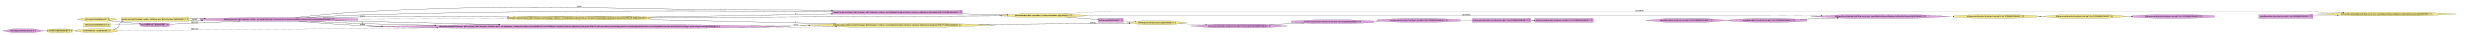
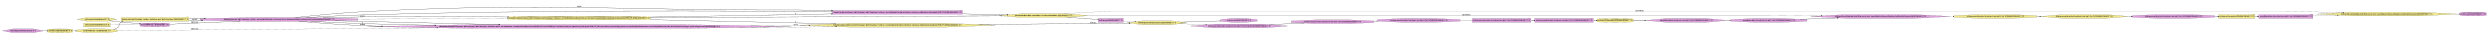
  digraph {
    fontname=Oswald
    rankdir=LR
    node [fillcolor=plum fontname=Oswald shape=hexagon style=filled]
    edge [arrowhead=dot fontname=Oswald style=bold]
    n1 [fillcolor=khaki label="testHarness.processElement(new StreamRecord<>(new Tuple2<>(\"key1\",1),7000))@@@21@@@['1', '1', '0']"]
    n2 [label="testHarness.processElement(new StreamRecord<>(new Tuple2<>(\"key1\",1),7000))@@@22@@@['1', '1', '0']" shape=octagon]
+   n3 [fillcolor=khaki label="testHarness.setProcessingTime(7000)@@@23@@@['1', '1', '0']" shape=folder]
    n4 [label="ReducingStateDescriptor<Tuple2<String,Integer>> stateDesc = new ReducingStateDescriptor<>(\"window-contents\",new SumReducer(),inputType.createSerializer(new ExecutionConfig()))@@@6@@@['1', '1', '1']" shape=octagon]
    n5 [label="WindowOperator<String,Tuple2<String,Integer>,Tuple2<String,Integer>,Tuple2<String,Integer>,TimeWindow> operator = new WindowOperator<>(TumblingEventTimeWindows.of(Time.of(WINDOW_SIZE,TimeUnit.SECONDS)),new TimeWindow.Serializer(),new TupleKeySelector(),BasicTypeInfo.STRING_TYPE_INFO.createSerializer(new ExecutionConfig()),stateDesc,new InternalSingleValueWindowFunction<>(new PassThroughWindowFunction<String,TimeWindow,Tuple2<String,Integer>>()),EventTimeTrigger.create(),0)@@@7@@@['0', '0', '1']"]
    n6 [fillcolor=khaki label="OneInputStreamOperatorTestHarness<Tuple2<String,Integer>,Tuple2<String,Integer>> testHarness = new KeyedOneInputStreamOperatorTestHarness<>(operator,new ExecutionConfig(),new TupleKeySelector(),BasicTypeInfo.STRING_TYPE_INFO)@@@7@@@['1', '0', '0']" shape=cylinder]
    n7 [label="OneInputStreamOperatorTestHarness<Tuple2<String,Integer>,Tuple2<String,Integer>> testHarness = new KeyedOneInputStreamOperatorTestHarness<>(operator,new TupleKeySelector(),BasicTypeInfo.STRING_TYPE_INFO)@@@7@@@['0', '1', '0']" shape=folder]
    n8 [fillcolor=khaki label="OneInputStreamOperatorTestHarness<Tuple2<String,Integer>,Tuple2<String,Integer>> testHarness = new KeyedOneInputStreamOperatorTestHarness<>(operator,new TupleKeySelector(),BasicTypeInfo.STRING_TYPE_INFO)@@@8@@@['0', '0', '1']"]
    n9 [fillcolor=khaki label="ConcurrentLinkedQueue<Object> expectedOutput = new ConcurrentLinkedQueue<>()@@@8@@@['1', '1', '0']"]
+   n10 [label="testHarness.close()@@@26@@@['1', '1', '0']" shape=cylinder]
    n11 [label="testHarness.open()@@@9@@@['1', '1', '0']" shape=folder]
    n12 [fillcolor=khaki label="testTumblingEventTimeWindows(testHarness)@@@10@@@['1', '1', '1']"]
+   n13 [label="testHarness.close()@@@11@@@['0', '0', '1']" shape=octagon]
    n14 [label="testHarness.processElement(new StreamRecord<>(new Tuple2<>(\"key2\",1),Long.MAX_VALUE))@@@11@@@['1', '1', '0']"]
    n15 [label="testHarness.processElement(new StreamRecord<>(new Tuple2<>(\"key1\",1),7000))@@@15@@@['1', '1', '0']" shape=folder]
+   n16 [fillcolor=khaki label="testHarness.setProcessingTime(5000)@@@16@@@['1', '1', '0']" shape=cylinder]
    n17 [label="expectedOutput.add(new StreamRecord<>(new Tuple2<>(\"key2\",3),2999))@@@17@@@['1', '1', '0']"]
    n18 [label="testHarness.processElement(new StreamRecord<>(new Tuple2<>(\"key2\",1),7000))@@@12@@@['1', '1', '0']" shape=octagon]
    n19 [label="testHarness.processElement(new StreamRecord<>(new Tuple2<>(\"key2\",1),7000))@@@13@@@['1', '1', '0']" shape=octagon]
    n20 [label="testHarness.processElement(new StreamRecord<>(new Tuple2<>(\"key1\",1),7000))@@@14@@@['1', '1', '0']" shape=folder]
    n21 [label="expectedOutput.add(new StreamRecord<>(new Tuple2<>(\"key1\",2),2999))@@@18@@@['1', '1', '0']" shape=octagon]
    n22 [label="TestHarnessUtil.assertOutputEqualsSorted(\"Output was not correct.\",expectedOutput,testHarness.getOutput(),new Tuple2ResultSortComparator())@@@19@@@['1', '1', '0']"]
    n23 [fillcolor=khaki label="testProcessingTimeTumblingWindows['1', '0', '0']" shape=folder]
    n24 [label="final int WINDOW_SIZE = 3@@@3@@@['1', '1', '0']" shape=cylinder]
    n25 [fillcolor=khaki label="testHarness.processElement(new StreamRecord<>(new Tuple2<>(\"key1\",1),7000))@@@20@@@['1', '1', '0']" shape=octagon]
    n26 [fillcolor=khaki label="testProcessingTimeTumblingWindows['0', '1', '0']"]
    n27 [fillcolor=khaki label="TestHarnessUtil.assertOutputEqualsSorted(\"Output was not correct.\",expectedOutput,testHarness.getOutput(),new Tuple2ResultSortComparator())@@@25@@@['1', '1', '0']"]
    n28 [label="expectedOutput.add(new StreamRecord<>(new Tuple2<>(\"key1\",3),5999))@@@24@@@['1', '1', '0']" shape=folder]
    n29 [fillcolor=khaki label="TypeInformation<Tuple2<String,Integer>> inputType = TypeInfoParser.parse(\"Tuple2<String, Integer>\")@@@5@@@['1', '1', '1']" shape=folder]
    n30 [fillcolor=khaki label="closeCalled.set(0)@@@3@@@['0', '0', '1']" shape=cylinder]
    n31 [fillcolor=khaki label="final int WINDOW_SIZE = 3@@@4@@@['1', '1', '1']" shape=octagon]
    n32 [label="testTumblingEventTimeWindowsReduce['0', '0', '1']"]
    n1 -> n2
+   n2 -> n3
+   n3 -> n28 [arrowhead=vee]
    n4 -> n5 [arrowhead=vee]
    n4 -> n5 [arrowhead=vee label=0]
    n4 -> n5 [label=stateDesc]
    n4 -> n6 [label=operator]
    n4 -> n6 [arrowhead=vee style=solid]
    n4 -> n7 [arrowhead=odot]
    n4 -> n7 [arrowhead=vee label=operator]
    n5 -> n8 [style=solid]
    n5 -> n8 [label=operator style=solid]
    n6 -> n7 [arrowhead=vee label=0]
    n6 -> n8 [arrowhead=odot label=0]
    n6 -> n9 [arrowhead=odot]
    n7 -> n9
    n8 -> n12 [label=testHarness]
    n9 -> n11 [arrowhead=odot]
    n9 -> n22 [label=expectedOutput style=solid]
    n9 -> n27 [arrowhead=vee label=expectedOutput style=solid]
    n11 -> n12 [arrowhead=vee style=solid]
+   n12 -> n13 [arrowhead=odot]
    n12 -> n14 [arrowhead=vee style=solid]
    n14 -> n18 [arrowhead=odot]
+   n15 -> n16
+   n16 -> n17
    n17 -> n21 [arrowhead=odot]
    n18 -> n19 [arrowhead=odot]
    n19 -> n20 [arrowhead=odot style=solid]
    n20 -> n15
    n21 -> n22 [arrowhead=vee]
    n22 -> n25 [style=solid]
    n23 -> n24 [arrowhead=odot style=solid]
    n24 -> n4 [arrowhead=odot label=WINDOW_SIZE]
    n25 -> n1
    n26 -> n24
+   n27 -> n10
    n28 -> n27 [style=solid]
    n29 -> n4 [arrowhead=vee label=stateDesc]
    n29 -> n4
    n30 -> n31 [arrowhead=vee style=solid]
    n31 -> n5 [arrowhead=vee label=WINDOW_SIZE style=solid]
    n31 -> n29 [arrowhead=odot]
    n32 -> n30 [style=solid]
  }
